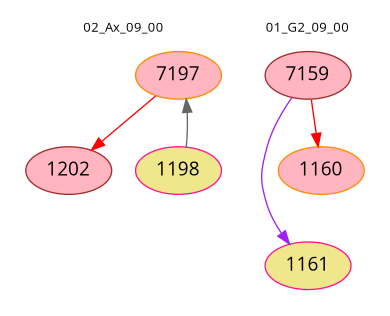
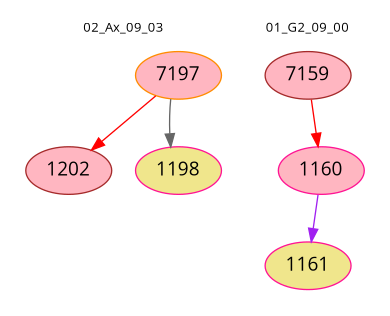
  digraph {
    fontname="Open Sans"
    node [color=darkorange fillcolor=lightpink fontname="Open Sans" style=filled]
    edge [color=red fontname="Open Sans"]
    n1 [label=7197]
    n2 [color=brown label=1202]
    n3 [color=deeppink fillcolor=khaki label=1198]
    n4 [color=brown label=7159]
    n5 [color=deeppink fillcolor=khaki label=1161]
-   n6 [label=1160]
+   n6 [color=deeppink label=1160]
    subgraph cluster_1 {
      color=white
      fontsize=10
-     label="02_Ax_09_00"
+     label="02_Ax_09_03"
      n1
      n2
      n3
    }
    subgraph cluster_2 {
      color=white
      fontsize=10
      label="01_G2_09_00"
      n4
      n5
      n6
    }
    n1 -> n2
-   n3 -> n1 [color=gray40]
-   n4 -> n5 [color=purple]
+   n1 -> n3 [color=gray40]
+   n6 -> n5 [color=purple]
    n4 -> n6
  }
